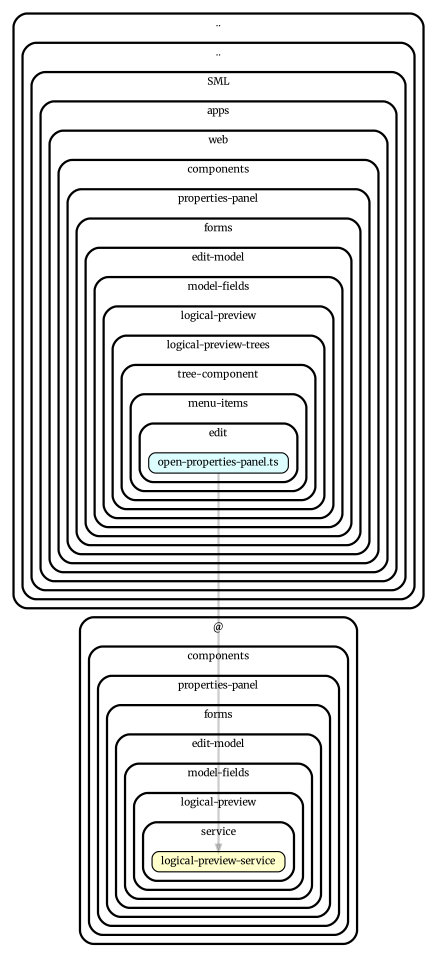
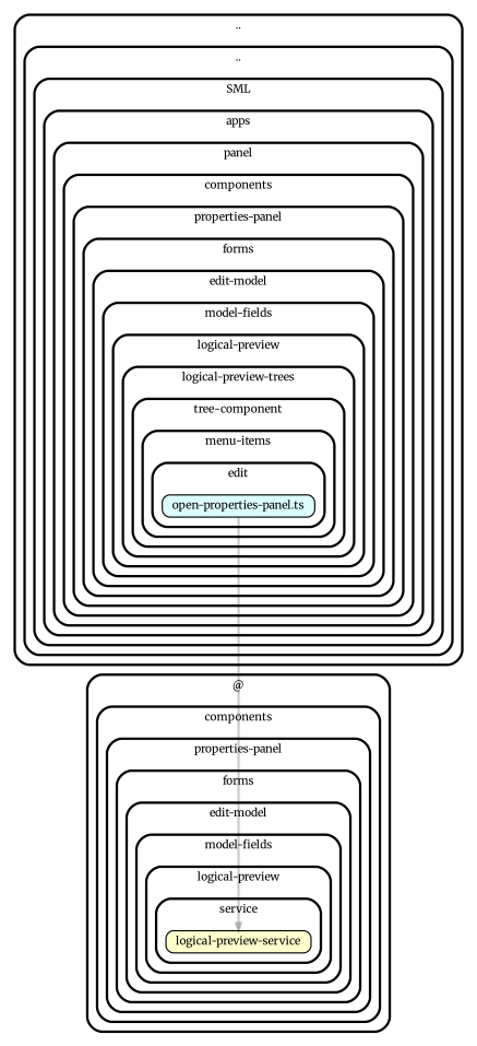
  strict digraph {
    compound=true
    fillcolor="#ffffff"
    fontname=Merriweather
    fontsize=9
    nodesep=0.16
    rankdir=TB
    ranksep=0.18
    splines=true
    style="rounded,bold,filled"
    node [color=black fontcolor=black fontname=Merriweather fontsize=9 shape=box style="rounded, filled"]
    n1 [fillcolor="#ddfeff" height=0.2 label=<open-properties-panel.ts>]
    n2 [fillcolor="#ffffcc" height=0.2 label=<logical-preview-service>]
    subgraph cluster_1 {
      label=".."
      subgraph cluster_2 {
        label=".."
        subgraph cluster_3 {
          label=SML
          subgraph cluster_4 {
            label=apps
            subgraph cluster_5 {
-             label=web
+             label=panel
              subgraph cluster_6 {
                label=components
                subgraph cluster_7 {
                  label="properties-panel"
                  subgraph cluster_8 {
                    label=forms
                    subgraph cluster_9 {
                      label="edit-model"
                      subgraph cluster_10 {
                        label="model-fields"
                        subgraph cluster_11 {
                          label="logical-preview"
                          subgraph cluster_12 {
                            label="logical-preview-trees"
                            subgraph cluster_13 {
                              label="tree-component"
                              subgraph cluster_14 {
                                label="menu-items"
                                subgraph cluster_15 {
                                  label=edit
                                  n1
                                }
                              }
                            }
                          }
                        }
                      }
                    }
                  }
                }
              }
            }
          }
        }
      }
    }
    subgraph cluster_16 {
      label="@"
      subgraph cluster_17 {
        label=components
        subgraph cluster_18 {
          label="properties-panel"
          subgraph cluster_19 {
            label=forms
            subgraph cluster_20 {
              label="edit-model"
              subgraph cluster_21 {
                label="model-fields"
                subgraph cluster_22 {
                  label="logical-preview"
                  subgraph cluster_23 {
                    label=service
                    n2
                  }
                }
              }
            }
          }
        }
      }
    }
    n1 -> n2 [arrowhead=normal arrowsize=0.6 color="#00000033" fontname=Merriweather fontsize=9 penwidth=2.0]
  }
